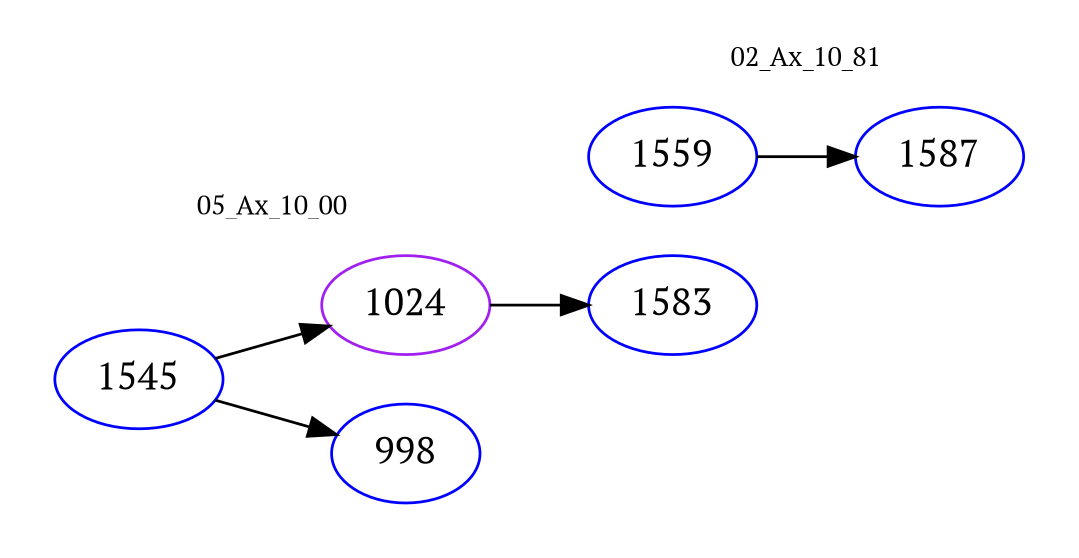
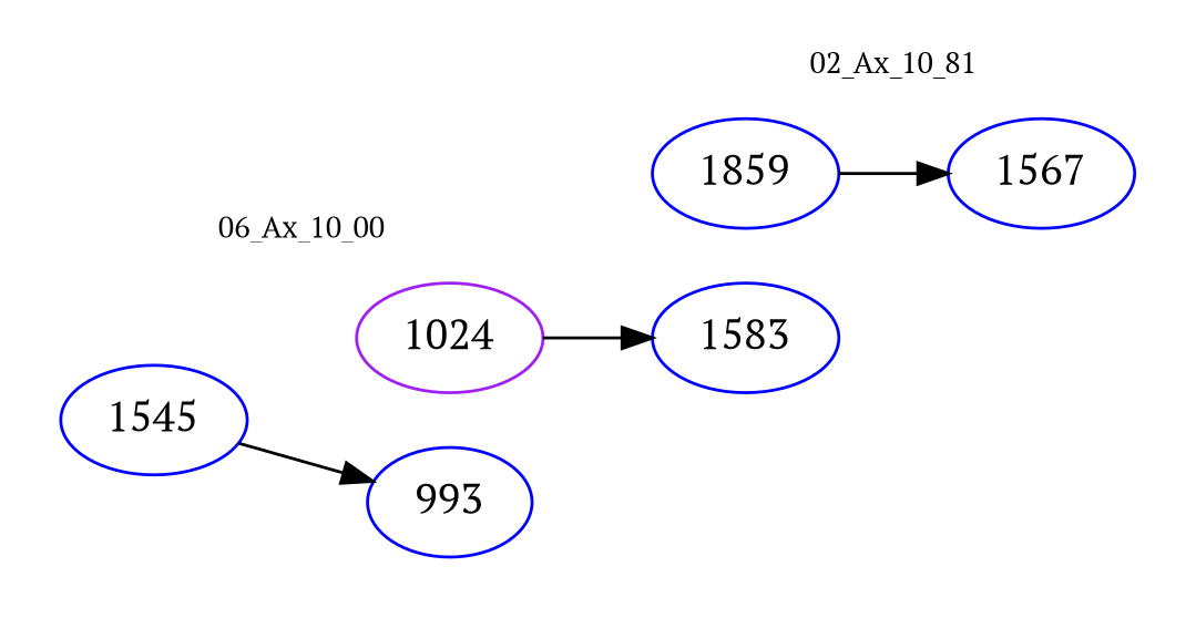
  digraph {
    fontname="PT Serif"
    rankdir=LR
    node [color=blue fontname="PT Serif"]
    edge [color=black fontname="PT Serif"]
    n1 [label=1545]
-   n2 [label=998]
+   n2 [label=993]
    n3 [color=purple label=1024]
-   n4 [label=1559]
-   n5 [label=1587]
+   n4 [label=1859]
+   n5 [label=1567]
    n6 [label=1583]
    subgraph cluster_1 {
      color=white
      fontsize=10
-     label="05_Ax_10_00"
+     label="06_Ax_10_00"
      n1
      n2
      n3
    }
    subgraph cluster_2 {
      color=white
      fontsize=10
      label="02_Ax_10_81"
      n4
      n5
      n6
    }
    n1 -> n2
-   n1 -> n3
    n3 -> n6
    n4 -> n5
  }
